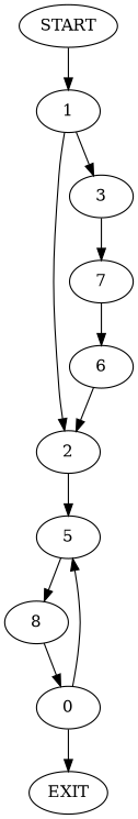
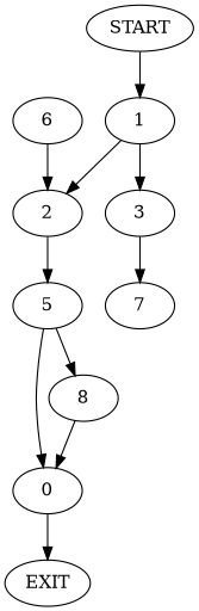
  digraph {
    fontname="DejaVu Serif"
    node [fontname="DejaVu Serif"]
    edge [fontname="DejaVu Serif"]
    n1 [label=START]
    1
    2
    3
    n5 [label=EXIT]
    5
    7
    n8 [label=0]
    8
    6
    n1 -> 1
    1 -> 2
    1 -> 3
    2 -> 5
    3 -> 7
-   n8 -> 5
+   5 -> n8
    5 -> 8
-   7 -> 6
    n8 -> n5
    8 -> n8
    6 -> 2
  }
